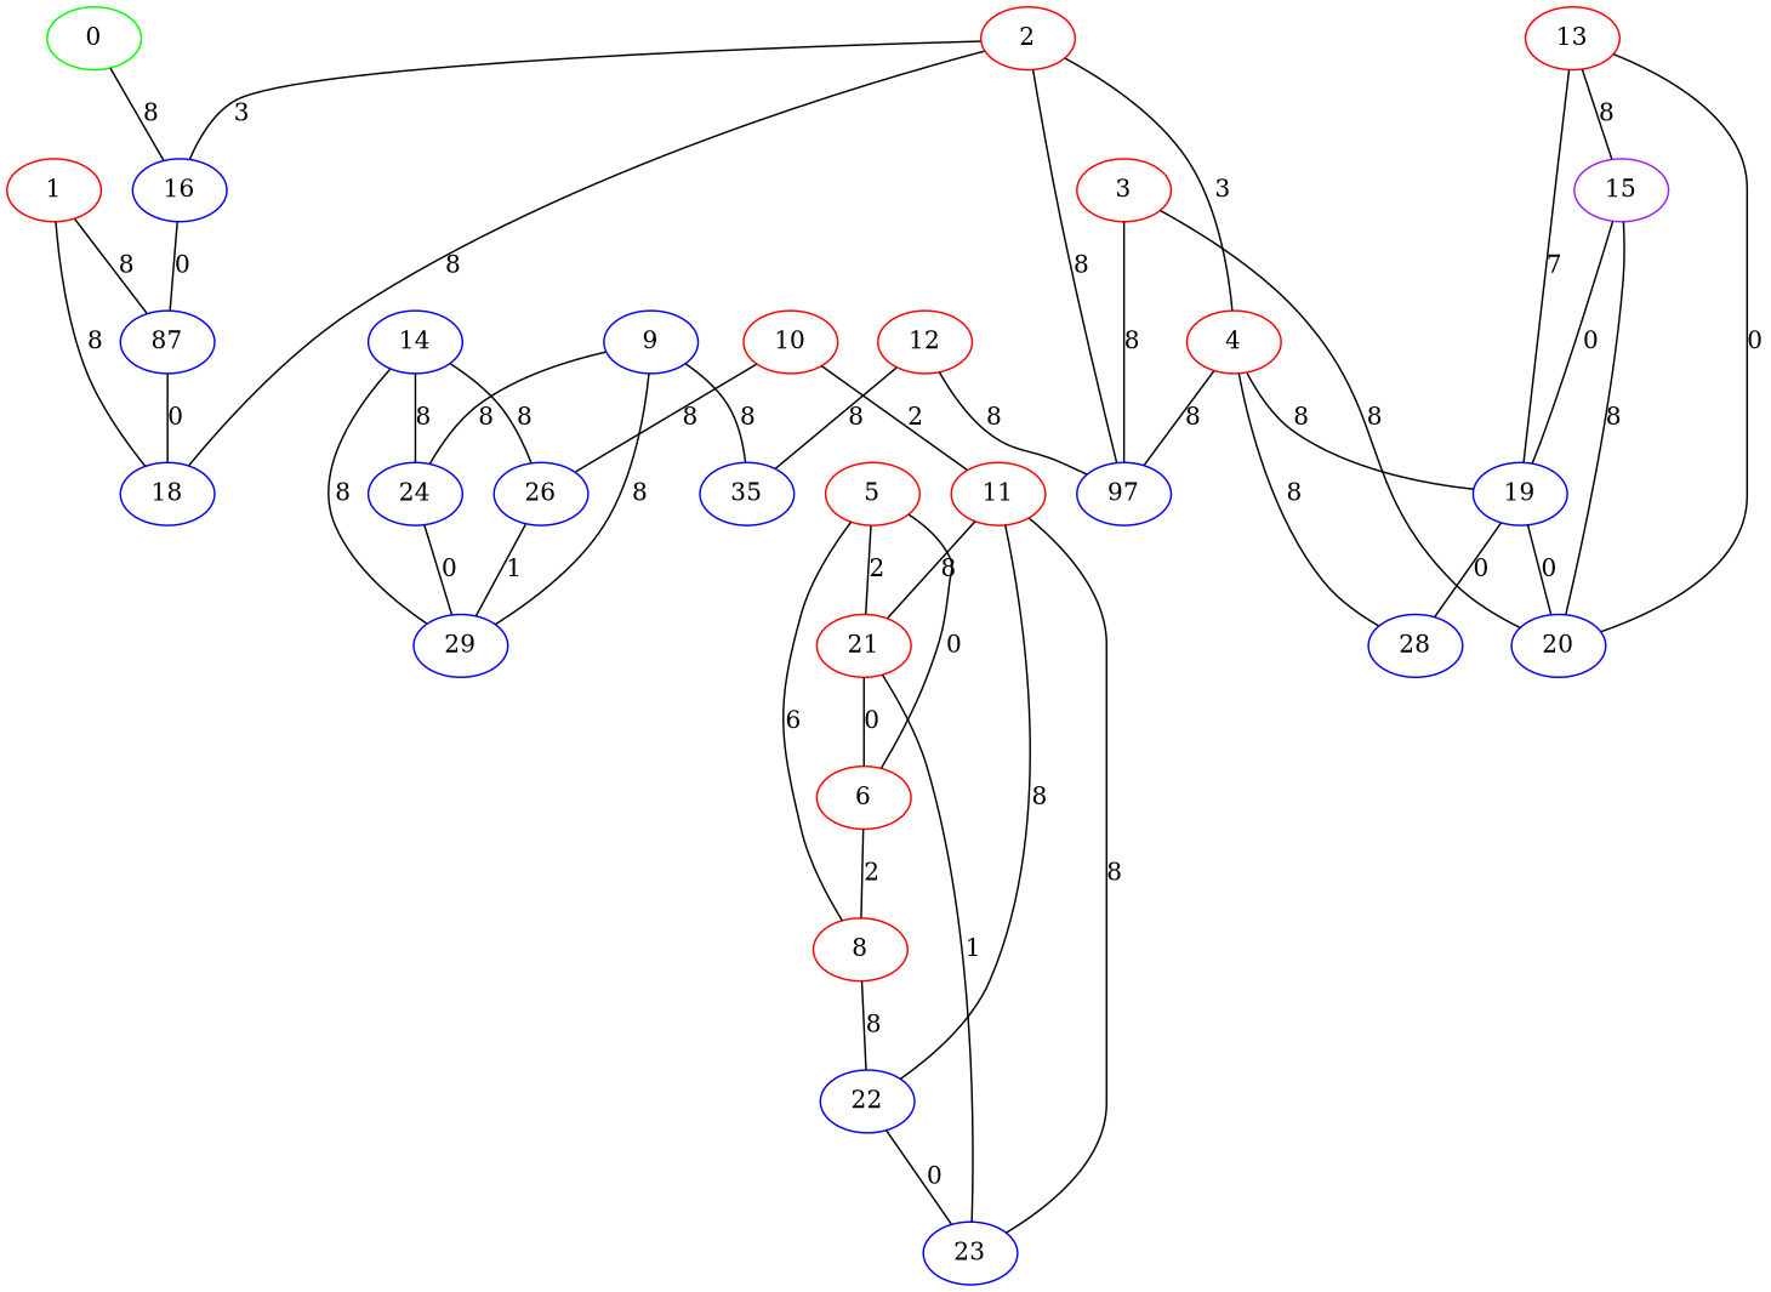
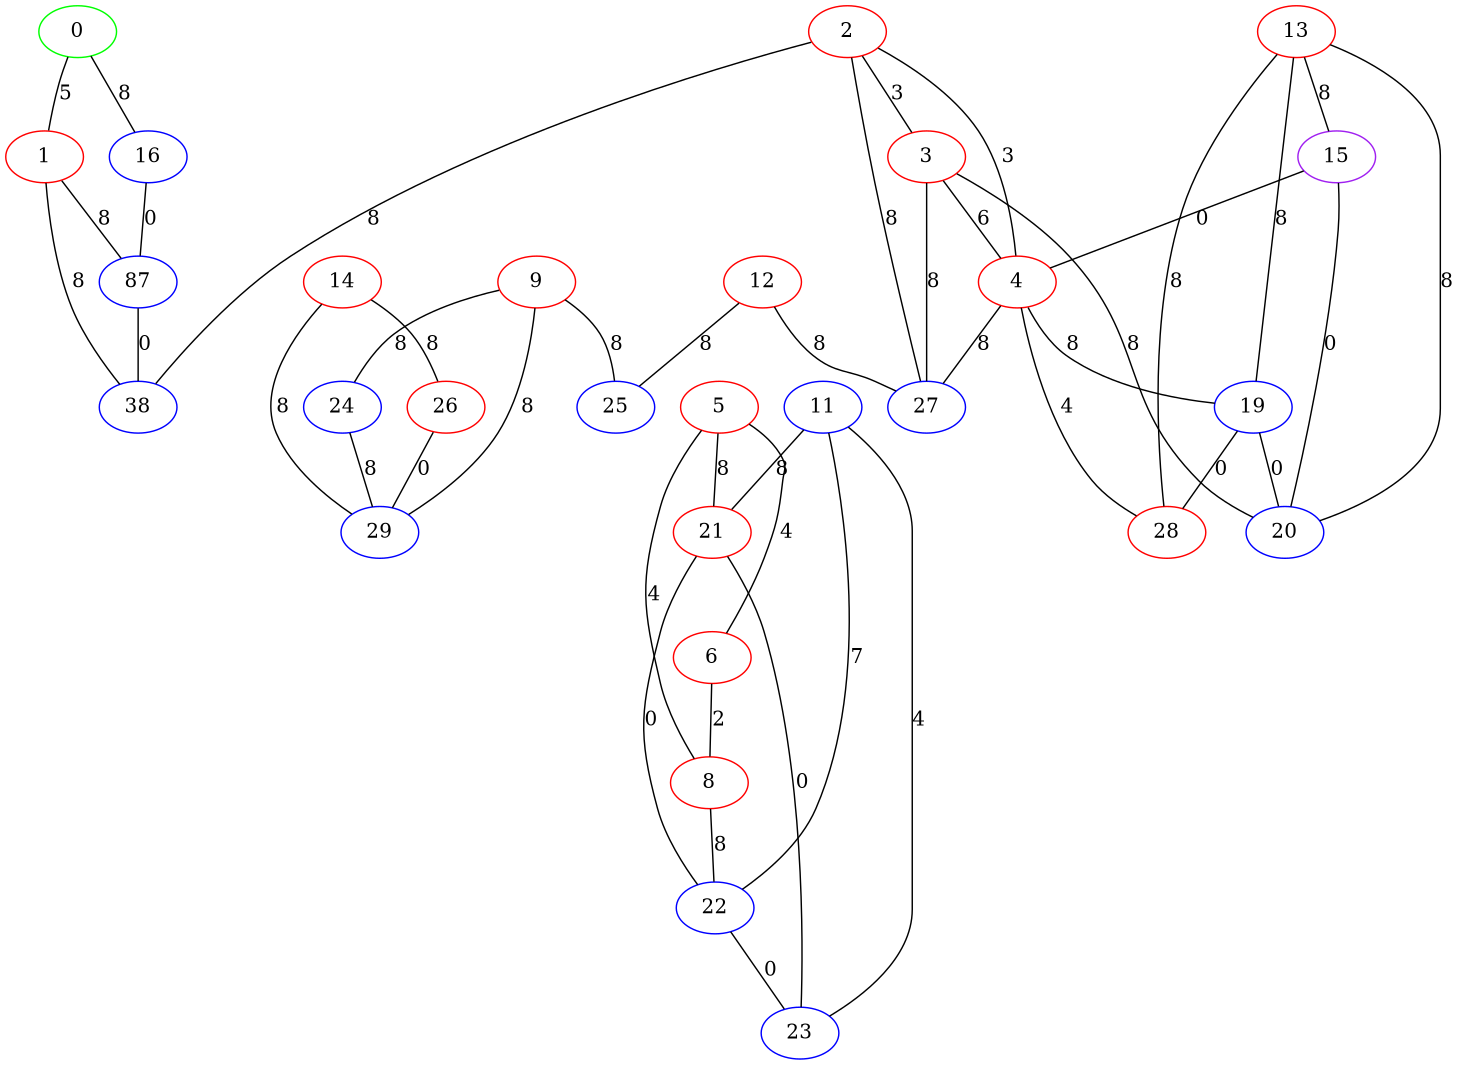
  graph {
    node [color=red weight=3]
    0 [color=green weight=2]
    1 [weight=1]
    16 [color=blue]
    n4 [color=blue label=87]
-   18 [color=blue]
+   18 [color=blue label=38]
    2 [weight=1]
    3 [weight=1]
    4 [weight=1]
-   27 [color=blue label=97]
+   27 [color=blue]
    20 [color=blue]
    19 [color=blue]
-   28 [color=blue]
+   28
    5 [weight=1]
    6 [weight=1]
    8 [weight=1]
    21
    22 [color=blue]
    23 [color=blue]
    24 [color=blue]
-   9 [color=blue weight=1]
-   25 [color=blue label=35]
+   9 [weight=1]
+   25 [color=blue]
    29 [color=blue]
-   10 [weight=1]
-   11 [weight=1]
-   26 [color=blue]
+   11 [color=blue weight=1]
+   26
    12 [weight=1]
    13 [weight=1]
    15 [color=purple weight=4]
-   14 [color=blue weight=1]
+   14 [weight=1]
+   0 -- 1 [label=5]
    0 -- 16 [label=8]
    1 -- n4 [label=8]
    1 -- 18 [label=8]
    16 -- n4 [label=0]
    n4 -- 18 [label=0]
    2 -- 18 [label=8]
-   2 -- 16 [label=3]
+   2 -- 3 [label=3]
    2 -- 4 [label=3]
    2 -- 27 [label=8]
+   3 -- 4 [label=6]
    3 -- 27 [label=8]
    3 -- 20 [label=8]
    4 -- 27 [label=8]
    4 -- 19 [label=8]
-   4 -- 28 [label=8]
+   4 -- 28 [label=4]
    19 -- 20 [label=0]
    19 -- 28 [label=0]
-   5 -- 6 [label=0]
-   5 -- 8 [label=6]
-   5 -- 21 [label=2]
+   5 -- 6 [label=4]
+   5 -- 8 [label=4]
+   5 -- 21 [label=8]
    6 -- 8 [label=2]
    8 -- 22 [label=8]
-   21 -- 6 [label=0]
-   21 -- 23 [label=1]
+   21 -- 22 [label=0]
+   21 -- 23 [label=0]
    22 -- 23 [label=0]
-   24 -- 29 [label=0]
+   24 -- 29 [label=8]
    9 -- 24 [label=8]
    9 -- 25 [label=8]
    9 -- 29 [label=8]
-   10 -- 11 [label=2]
-   10 -- 26 [label=8]
    11 -- 21 [label=8]
-   11 -- 22 [label=8]
-   11 -- 23 [label=8]
-   26 -- 29 [label=1]
+   11 -- 22 [label=7]
+   11 -- 23 [label=4]
+   26 -- 29 [label=0]
    12 -- 27 [label=8]
    12 -- 25 [label=8]
-   13 -- 20 [label=0]
-   13 -- 19 [label=7]
+   13 -- 20 [label=8]
+   13 -- 19 [label=8]
+   13 -- 28 [label=8]
    13 -- 15 [label=8]
-   15 -- 20 [label=8]
-   15 -- 19 [label=0]
-   14 -- 24 [label=8]
+   15 -- 20 [label=0]
+   15 -- 4 [label=0]
    14 -- 29 [label=8]
    14 -- 26 [label=8]
  }
